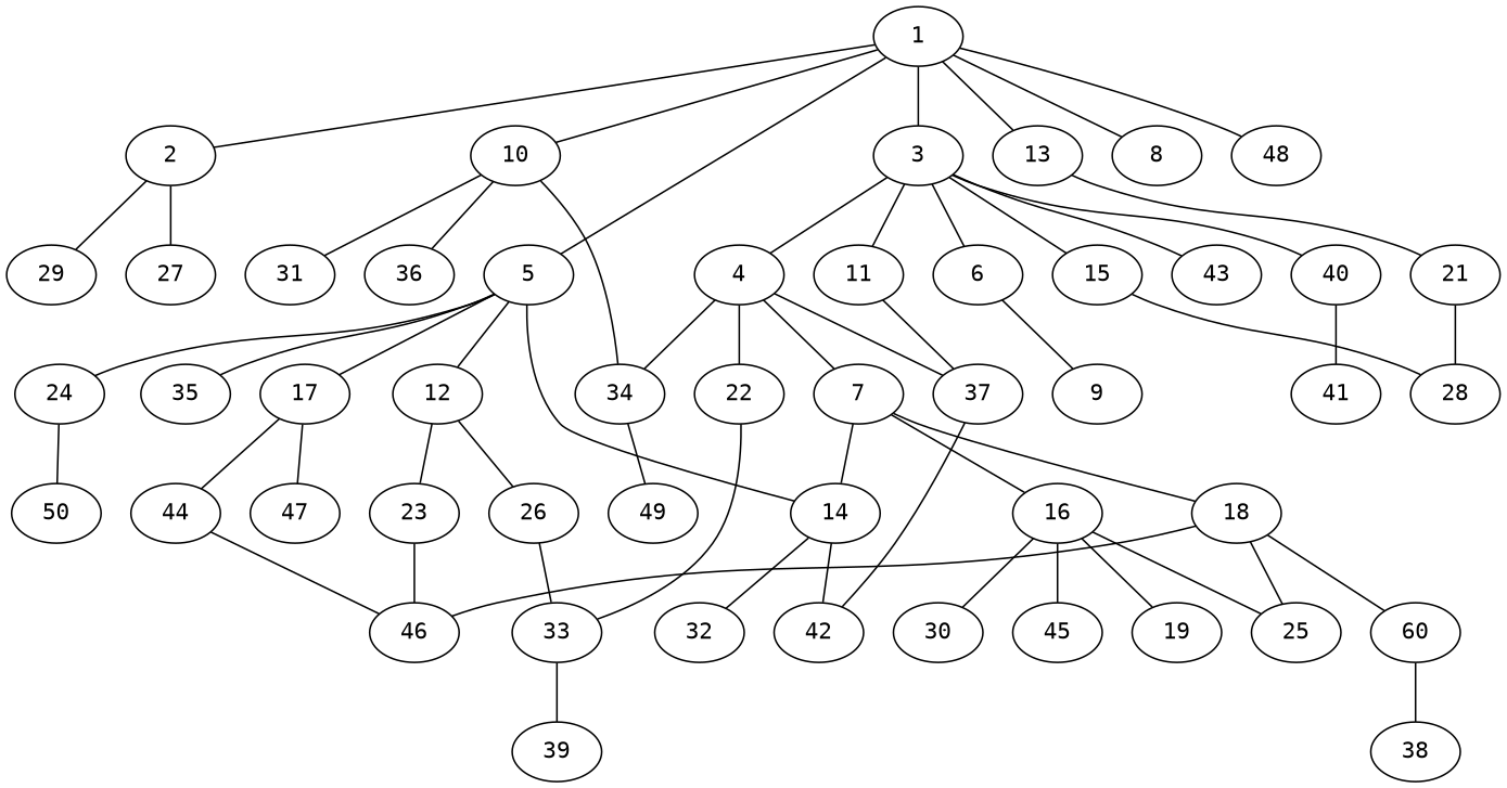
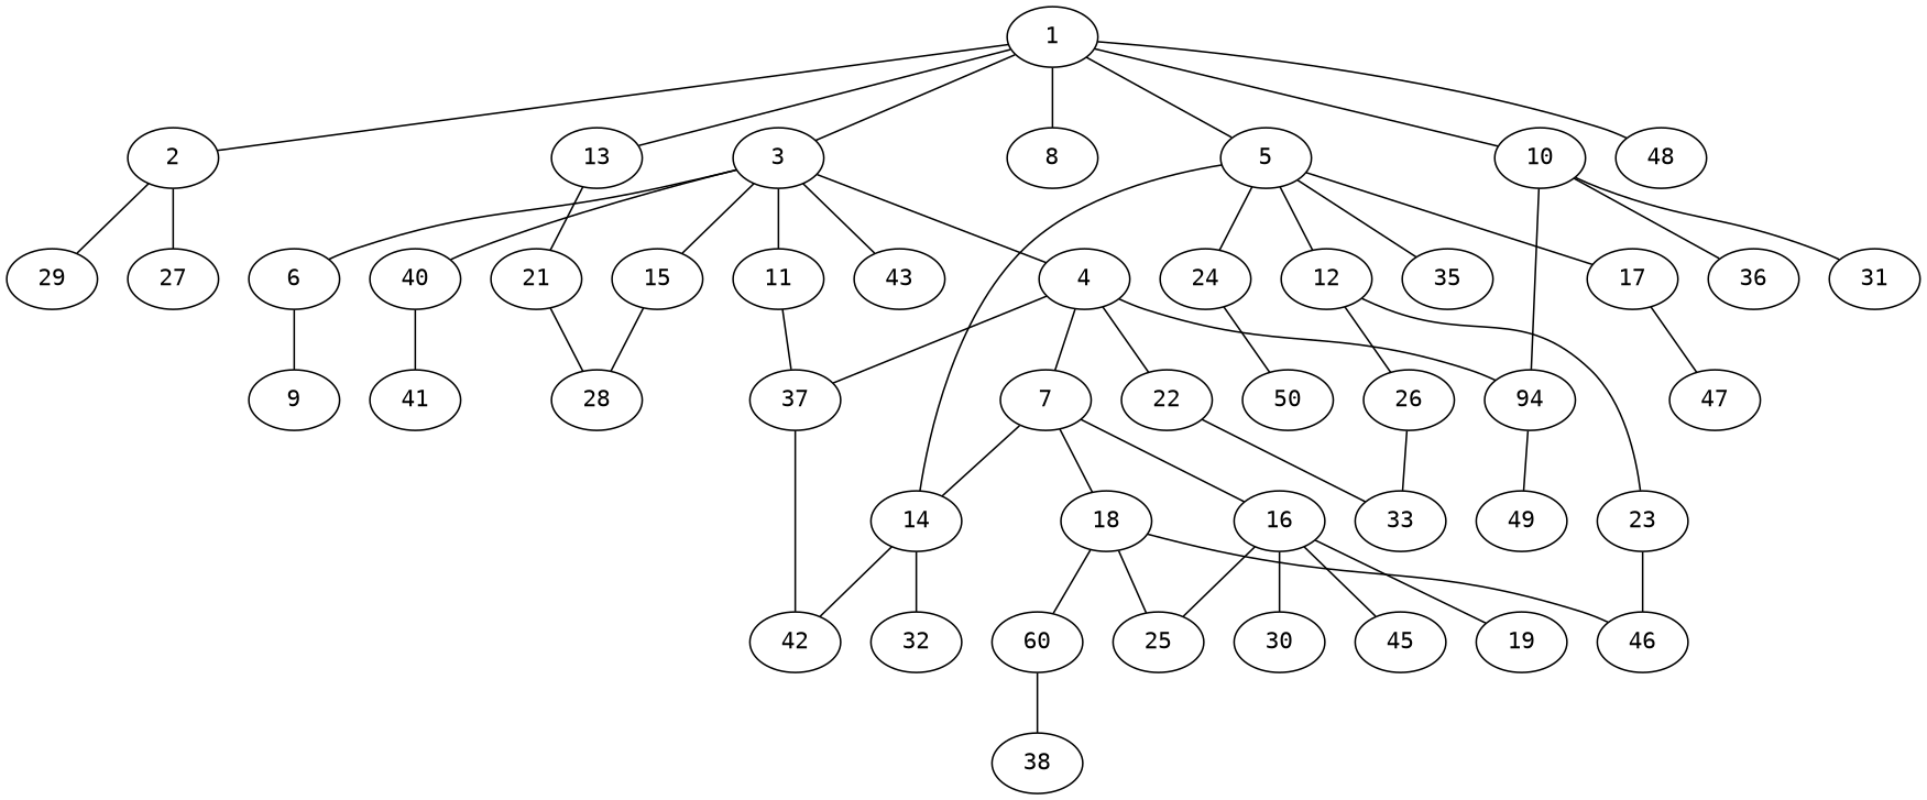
  graph {
    fontname="DejaVu Sans Mono"
    node [fontname="DejaVu Sans Mono"]
    edge [fontname="DejaVu Sans Mono"]
    1
    2
    3
    5
    8
    10
    13
    48
    27
    29
    4
    6
    11
    15
    40
    43
    12
    14
    17
    24
    35
-   34
+   34 [label=94]
    31
    36
    21
    7
    22
    37
    9
    28
    41
    23
    26
    32
    42
-   44
    47
    50
    49
    16
    18
    33
    19
    25
    30
    45
    n47 [label=60]
    46
-   39
    38
    1 -- 2
    1 -- 3
    1 -- 5
    1 -- 8
    1 -- 10
    1 -- 13
    1 -- 48
    2 -- 27
    2 -- 29
    3 -- 4
    3 -- 6
    3 -- 11
    3 -- 15
    3 -- 40
    3 -- 43
    5 -- 12
    5 -- 14
    5 -- 17
    5 -- 24
    5 -- 35
    10 -- 34
    10 -- 31
    10 -- 36
    13 -- 21
    4 -- 34
    4 -- 7
    4 -- 22
    4 -- 37
    6 -- 9
    11 -- 37
    15 -- 28
    40 -- 41
    12 -- 23
    12 -- 26
    14 -- 32
    14 -- 42
-   17 -- 44
    17 -- 47
    24 -- 50
    34 -- 49
    21 -- 28
    7 -- 14
    7 -- 16
    7 -- 18
    22 -- 33
    37 -- 42
    23 -- 46
    26 -- 33
-   44 -- 46
    16 -- 19
    16 -- 25
    16 -- 30
    16 -- 45
    18 -- 25
    18 -- n47
    18 -- 46
-   33 -- 39
    n47 -- 38
  }
